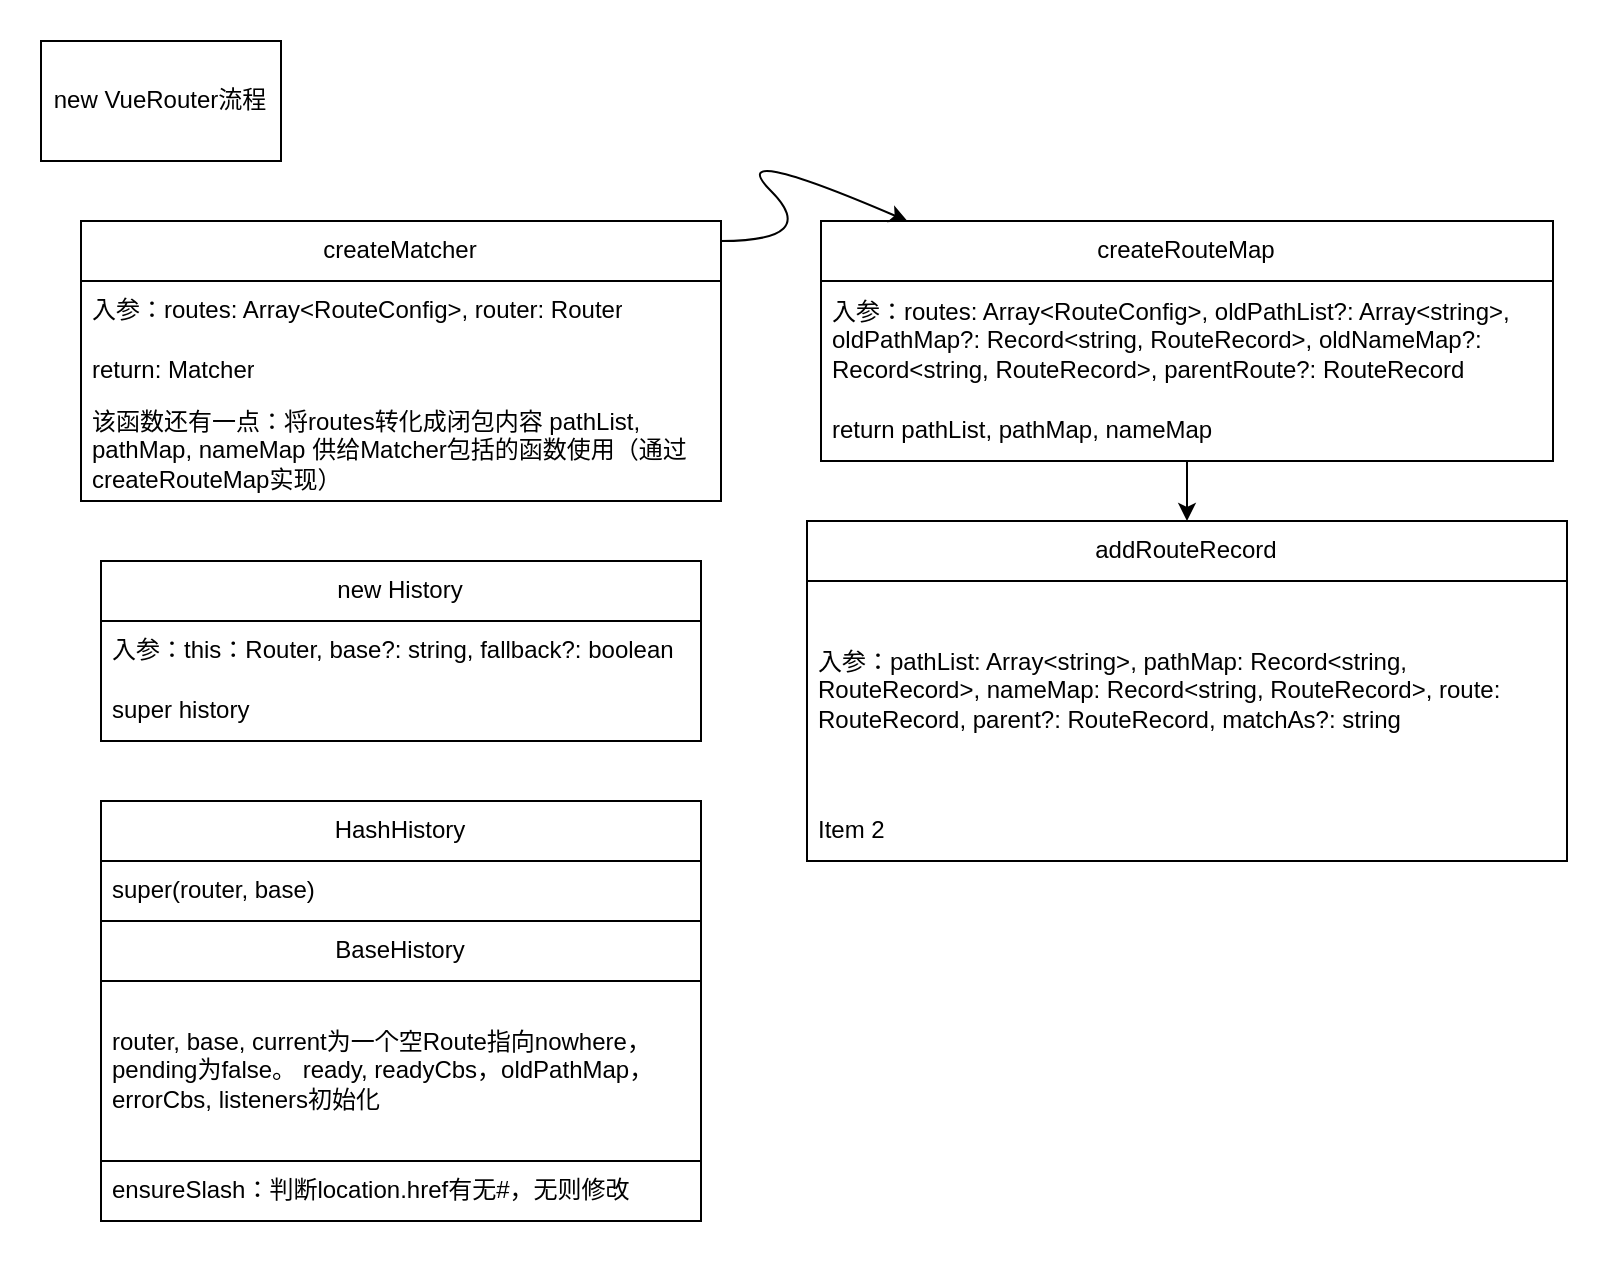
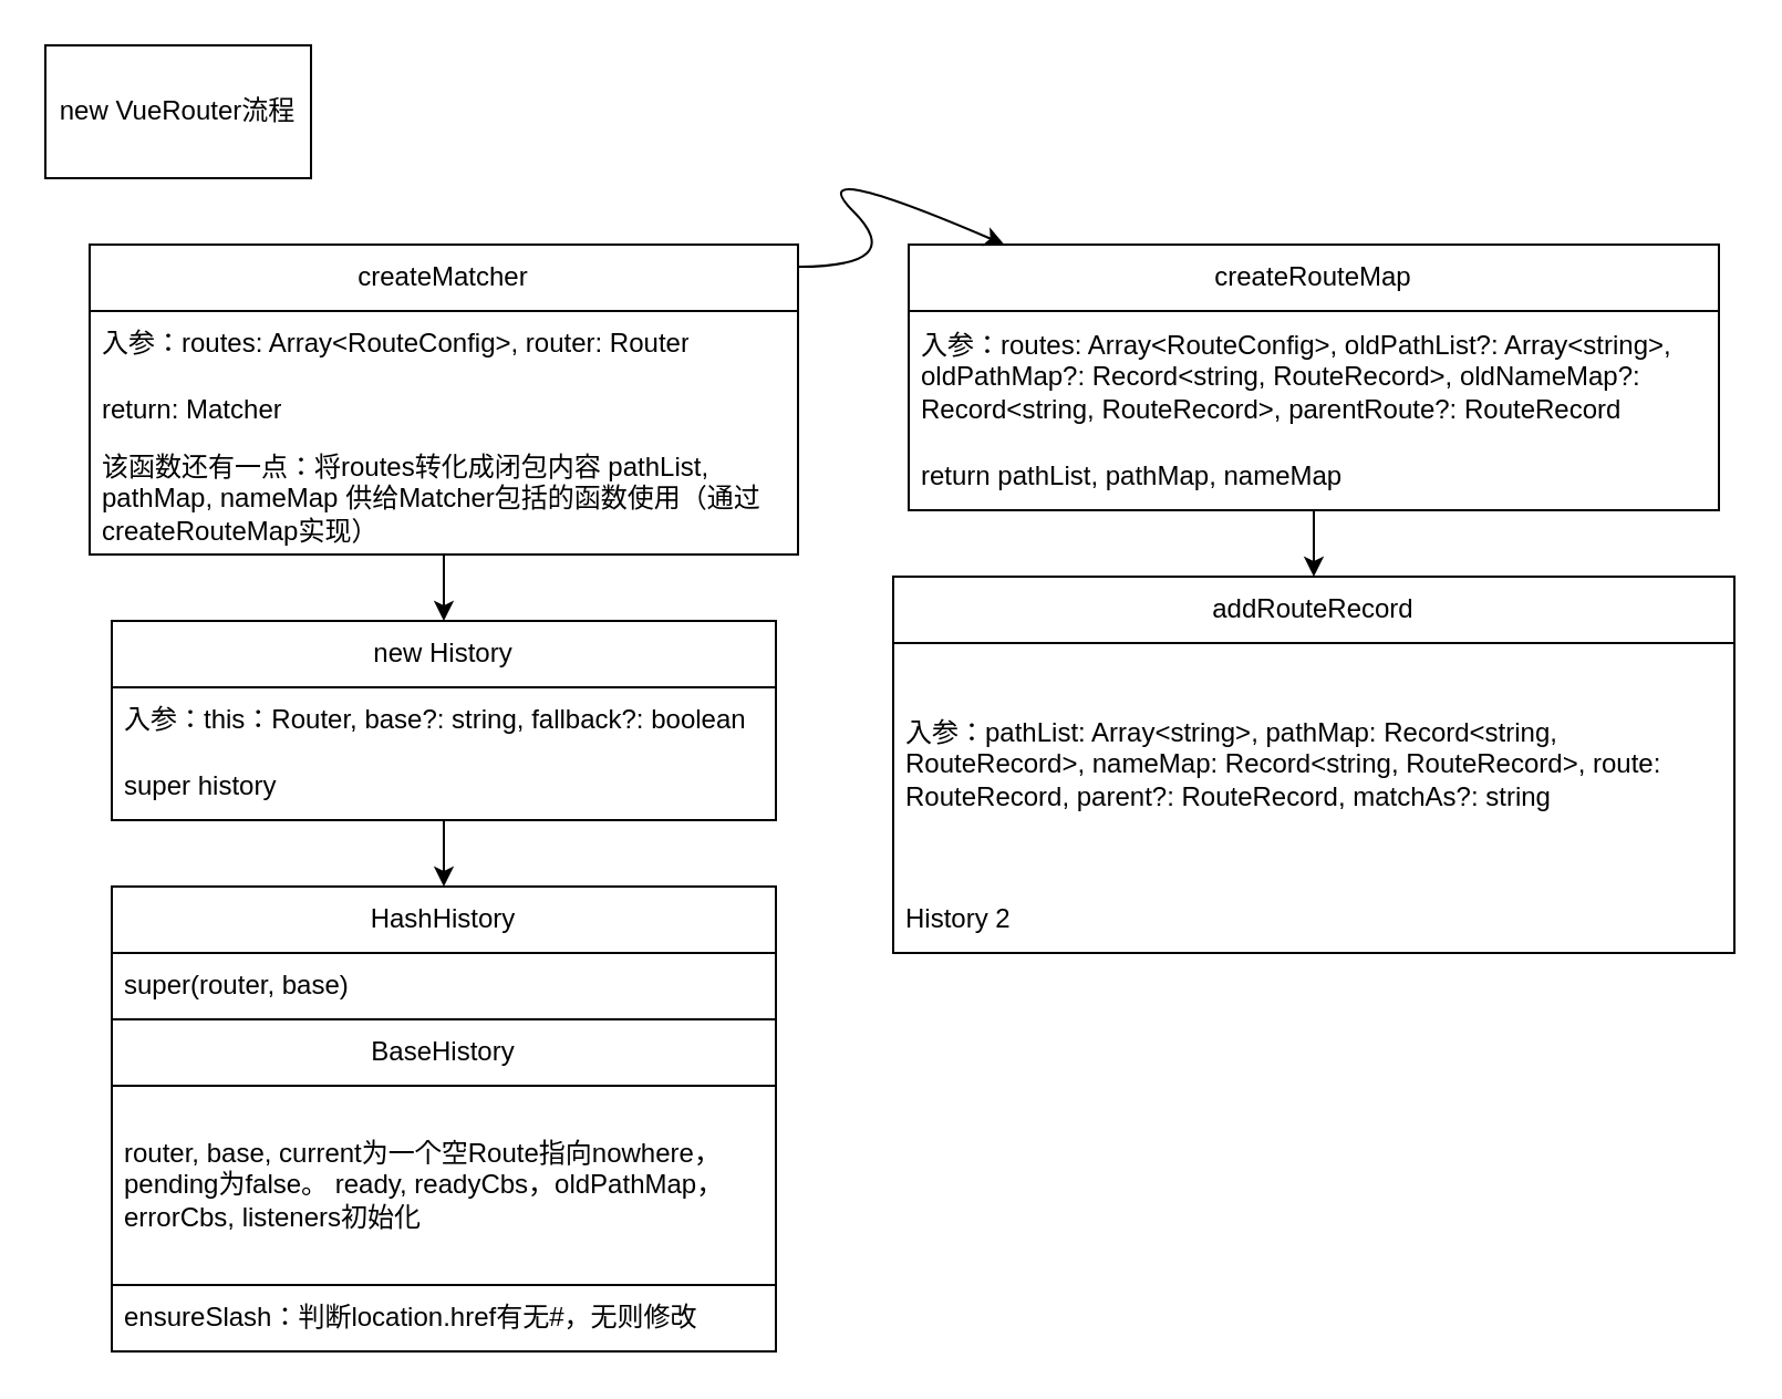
  <mxCell id="0" />
  <mxCell id="1" parent="0" />
  <mxCell id="2" value="new VueRouter流程" style="rounded=0;whiteSpace=wrap;html=1;" parent="1" vertex="1"><mxGeometry x="20" y="20" width="120" height="60" as="geometry" /></mxCell>
+ <mxCell id="3" style="edgeStyle=orthogonalEdgeStyle;rounded=0;orthogonalLoop=1;jettySize=auto;html=1;entryX=0.5;entryY=0;entryDx=0;entryDy=0;" parent="1" source="4" target="16" edge="1"><mxGeometry relative="1" as="geometry" /></mxCell>
  <mxCell id="4" value="createMatcher" style="swimlane;fontStyle=0;childLayout=stackLayout;horizontal=1;startSize=30;horizontalStack=0;resizeParent=1;resizeParentMax=0;resizeLast=0;collapsible=1;marginBottom=0;whiteSpace=wrap;html=1;" parent="1" vertex="1"><mxGeometry x="40" y="110" width="320" height="140" as="geometry" /></mxCell>
  <mxCell id="5" value="入参：routes: Array&amp;lt;RouteConfig&amp;gt;, router: Router" style="text;strokeColor=none;fillColor=none;align=left;verticalAlign=middle;spacingLeft=4;spacingRight=4;overflow=hidden;points=[[0,0.5],[1,0.5]];portConstraint=eastwest;rotatable=0;whiteSpace=wrap;html=1;" parent="4" vertex="1"><mxGeometry y="30" width="320" height="30" as="geometry" /></mxCell>
  <mxCell id="6" value="return: Matcher" style="text;strokeColor=none;fillColor=none;align=left;verticalAlign=middle;spacingLeft=4;spacingRight=4;overflow=hidden;points=[[0,0.5],[1,0.5]];portConstraint=eastwest;rotatable=0;whiteSpace=wrap;html=1;" parent="4" vertex="1"><mxGeometry y="60" width="320" height="30" as="geometry" /></mxCell>
  <mxCell id="7" value="该函数还有一点：将routes转化成闭包内容 pathList, pathMap, nameMap 供给Matcher包括的函数使用（通过createRouteMap实现）" style="text;strokeColor=none;fillColor=none;align=left;verticalAlign=middle;spacingLeft=4;spacingRight=4;overflow=hidden;points=[[0,0.5],[1,0.5]];portConstraint=eastwest;rotatable=0;whiteSpace=wrap;html=1;" parent="4" vertex="1"><mxGeometry y="90" width="320" height="50" as="geometry" /></mxCell>
  <mxCell id="8" style="edgeStyle=orthogonalEdgeStyle;rounded=0;orthogonalLoop=1;jettySize=auto;html=1;entryX=0.5;entryY=0;entryDx=0;entryDy=0;" parent="1" source="9" target="12" edge="1"><mxGeometry relative="1" as="geometry" /></mxCell>
  <mxCell id="9" value="createRouteMap" style="swimlane;fontStyle=0;childLayout=stackLayout;horizontal=1;startSize=30;horizontalStack=0;resizeParent=1;resizeParentMax=0;resizeLast=0;collapsible=1;marginBottom=0;whiteSpace=wrap;html=1;" parent="1" vertex="1"><mxGeometry x="410" y="110" width="366" height="120" as="geometry" /></mxCell>
  <mxCell id="10" value="入参：routes: Array&amp;lt;RouteConfig&amp;gt;, oldPathList?: Array&amp;lt;string&amp;gt;, oldPathMap?: Record&amp;lt;string, RouteRecord&amp;gt;, oldNameMap?: Record&amp;lt;string, RouteRecord&amp;gt;, parentRoute?: RouteRecord" style="text;strokeColor=none;fillColor=none;align=left;verticalAlign=middle;spacingLeft=4;spacingRight=4;overflow=hidden;points=[[0,0.5],[1,0.5]];portConstraint=eastwest;rotatable=0;whiteSpace=wrap;html=1;" parent="9" vertex="1"><mxGeometry y="30" width="366" height="60" as="geometry" /></mxCell>
  <mxCell id="11" value="return pathList, pathMap, nameMap" style="text;strokeColor=none;fillColor=none;align=left;verticalAlign=middle;spacingLeft=4;spacingRight=4;overflow=hidden;points=[[0,0.5],[1,0.5]];portConstraint=eastwest;rotatable=0;whiteSpace=wrap;html=1;" parent="9" vertex="1"><mxGeometry y="90" width="366" height="30" as="geometry" /></mxCell>
  <mxCell id="12" value="addRouteRecord" style="swimlane;fontStyle=0;childLayout=stackLayout;horizontal=1;startSize=30;horizontalStack=0;resizeParent=1;resizeParentMax=0;resizeLast=0;collapsible=1;marginBottom=0;whiteSpace=wrap;html=1;" parent="1" vertex="1"><mxGeometry x="403" y="260" width="380" height="170" as="geometry" /></mxCell>
  <mxCell id="13" value="入参：pathList: Array&amp;lt;string&amp;gt;, pathMap: Record&amp;lt;string, RouteRecord&amp;gt;, nameMap: Record&amp;lt;string, RouteRecord&amp;gt;, route: RouteRecord, parent?: RouteRecord, matchAs?: string" style="text;strokeColor=none;fillColor=none;align=left;verticalAlign=middle;spacingLeft=4;spacingRight=4;overflow=hidden;points=[[0,0.5],[1,0.5]];portConstraint=eastwest;rotatable=0;whiteSpace=wrap;html=1;" parent="12" vertex="1"><mxGeometry y="30" width="380" height="110" as="geometry" /></mxCell>
- <mxCell id="14" value="Item 2" style="text;strokeColor=none;fillColor=none;align=left;verticalAlign=middle;spacingLeft=4;spacingRight=4;overflow=hidden;points=[[0,0.5],[1,0.5]];portConstraint=eastwest;rotatable=0;whiteSpace=wrap;html=1;" parent="12" vertex="1"><mxGeometry y="140" width="380" height="30" as="geometry" /></mxCell>
+ <mxCell id="14" value="History 2" style="text;strokeColor=none;fillColor=none;align=left;verticalAlign=middle;spacingLeft=4;spacingRight=4;overflow=hidden;points=[[0,0.5],[1,0.5]];portConstraint=eastwest;rotatable=0;whiteSpace=wrap;html=1;" parent="12" vertex="1"><mxGeometry y="140" width="380" height="30" as="geometry" /></mxCell>
+ <mxCell id="15" style="edgeStyle=orthogonalEdgeStyle;rounded=0;orthogonalLoop=1;jettySize=auto;html=1;entryX=0.5;entryY=0;entryDx=0;entryDy=0;" parent="1" source="16" target="19" edge="1"><mxGeometry relative="1" as="geometry" /></mxCell>
  <mxCell id="16" value="new History" style="swimlane;fontStyle=0;childLayout=stackLayout;horizontal=1;startSize=30;horizontalStack=0;resizeParent=1;resizeParentMax=0;resizeLast=0;collapsible=1;marginBottom=0;whiteSpace=wrap;html=1;" parent="1" vertex="1"><mxGeometry x="50" y="280" width="300" height="90" as="geometry" /></mxCell>
  <mxCell id="17" value="入参：this：Router, base?: string, fallback?: boolean" style="text;strokeColor=none;fillColor=none;align=left;verticalAlign=middle;spacingLeft=4;spacingRight=4;overflow=hidden;points=[[0,0.5],[1,0.5]];portConstraint=eastwest;rotatable=0;whiteSpace=wrap;html=1;" parent="16" vertex="1"><mxGeometry y="30" width="300" height="30" as="geometry" /></mxCell>
  <mxCell id="18" value="super history" style="text;strokeColor=none;fillColor=none;align=left;verticalAlign=middle;spacingLeft=4;spacingRight=4;overflow=hidden;points=[[0,0.5],[1,0.5]];portConstraint=eastwest;rotatable=0;whiteSpace=wrap;html=1;" parent="16" vertex="1"><mxGeometry y="60" width="300" height="30" as="geometry" /></mxCell>
  <mxCell id="19" value="HashHistory" style="swimlane;fontStyle=0;childLayout=stackLayout;horizontal=1;startSize=30;horizontalStack=0;resizeParent=1;resizeParentMax=0;resizeLast=0;collapsible=1;marginBottom=0;whiteSpace=wrap;html=1;" parent="1" vertex="1"><mxGeometry x="50" y="400" width="300" height="210" as="geometry" /></mxCell>
  <mxCell id="20" value="super(router, base)" style="text;strokeColor=none;fillColor=none;align=left;verticalAlign=middle;spacingLeft=4;spacingRight=4;overflow=hidden;points=[[0,0.5],[1,0.5]];portConstraint=eastwest;rotatable=0;whiteSpace=wrap;html=1;" parent="19" vertex="1"><mxGeometry y="30" width="300" height="30" as="geometry" /></mxCell>
  <mxCell id="21" value="BaseHistory" style="swimlane;fontStyle=0;childLayout=stackLayout;horizontal=1;startSize=30;horizontalStack=0;resizeParent=1;resizeParentMax=0;resizeLast=0;collapsible=1;marginBottom=0;whiteSpace=wrap;html=1;" parent="19" vertex="1"><mxGeometry y="60" width="300" height="120" as="geometry"><mxRectangle y="60" width="300" height="30" as="alternateBounds" /></mxGeometry></mxCell>
  <mxCell id="22" value="router, base, current为一个空Route指向nowhere，pending为false。 ready, readyCbs，oldPathMap，errorCbs, listeners初始化" style="text;strokeColor=none;fillColor=none;align=left;verticalAlign=middle;spacingLeft=4;spacingRight=4;overflow=hidden;points=[[0,0.5],[1,0.5]];portConstraint=eastwest;rotatable=0;whiteSpace=wrap;html=1;" parent="21" vertex="1"><mxGeometry y="30" width="300" height="90" as="geometry" /></mxCell>
  <mxCell id="23" value="ensureSlash：判断location.href有无#，无则修改" style="text;strokeColor=none;fillColor=none;align=left;verticalAlign=middle;spacingLeft=4;spacingRight=4;overflow=hidden;points=[[0,0.5],[1,0.5]];portConstraint=eastwest;rotatable=0;whiteSpace=wrap;html=1;" parent="19" vertex="1"><mxGeometry y="180" width="300" height="30" as="geometry" /></mxCell>
  <mxCell id="24" value="" style="curved=1;endArrow=classic;html=1;rounded=0;" parent="1" target="9" edge="1"><mxGeometry width="50" height="50" relative="1" as="geometry"><mxPoint x="360" y="120" as="sourcePoint" /><mxPoint x="410" y="70" as="targetPoint" /><Array as="points"><mxPoint x="410" y="120" /><mxPoint x="360" y="70" /></Array></mxGeometry></mxCell>
